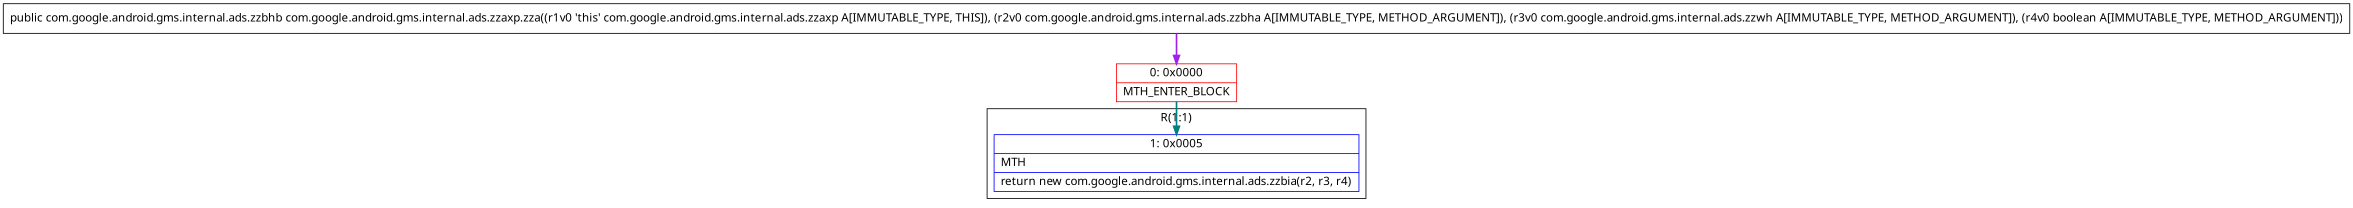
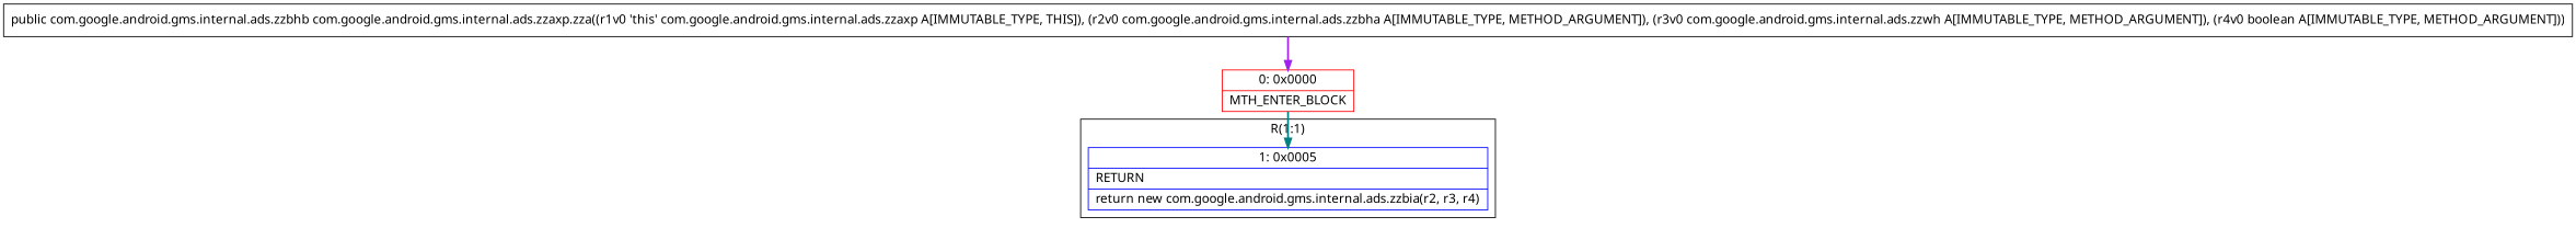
  digraph {
    fontname="Noto Sans"
    node [shape=record fontname="Noto Sans"]
    edge [style=bold fontname="Noto Sans"]
-   n1 [color=blue label="{1\:\ 0x0005|MTH\l|return new com.google.android.gms.internal.ads.zzbia(r2, r3, r4)\l}"]
+   n1 [color=blue label="{1\:\ 0x0005|RETURN\l|return new com.google.android.gms.internal.ads.zzbia(r2, r3, r4)\l}"]
    n2 [color=red label="{0\:\ 0x0000|MTH_ENTER_BLOCK\l}"]
    n3 [label="{public com.google.android.gms.internal.ads.zzbhb com.google.android.gms.internal.ads.zzaxp.zza((r1v0 'this' com.google.android.gms.internal.ads.zzaxp A[IMMUTABLE_TYPE, THIS]), (r2v0 com.google.android.gms.internal.ads.zzbha A[IMMUTABLE_TYPE, METHOD_ARGUMENT]), (r3v0 com.google.android.gms.internal.ads.zzwh A[IMMUTABLE_TYPE, METHOD_ARGUMENT]), (r4v0 boolean A[IMMUTABLE_TYPE, METHOD_ARGUMENT])) }"]
    subgraph cluster_1 {
      label="R(1:1)"
      n1
    }
    n2 -> n1 [color=teal]
    n3 -> n2 [color=purple]
  }
